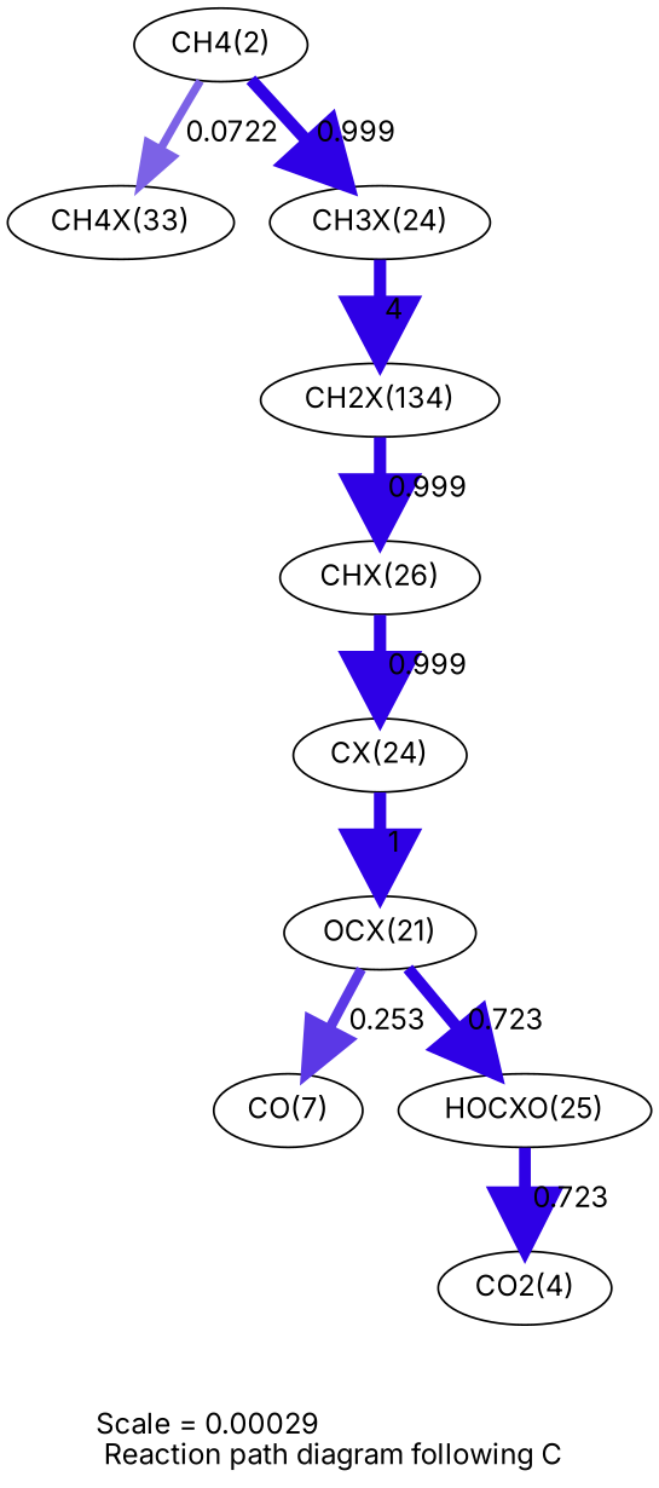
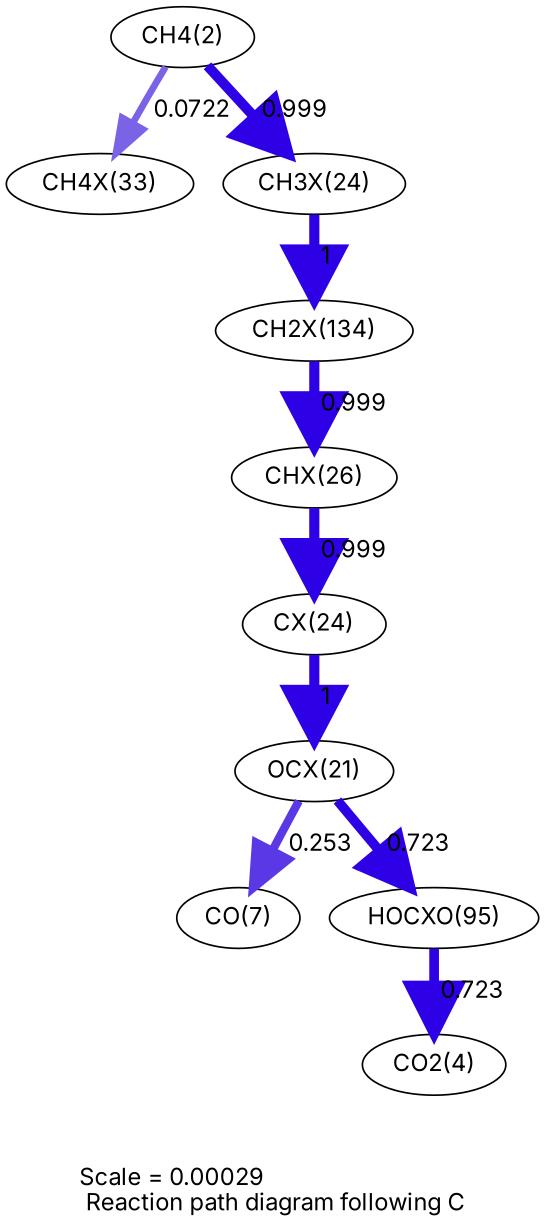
  digraph {
    fontname=Inter
    label="Scale = 0.00029\l Reaction path diagram following C"
    node [fontname=Inter]
    edge [arrowsize=3 color="0.7, 1.5, 0.9" fontname=Inter penwidth=6]
    n1 [label="CH4(2)"]
    n2 [label="CH4X(33)"]
    n3 [label="CH3X(24)"]
    n4 [label="CH2X(134)"]
    n5 [label="CHX(26)"]
    n6 [label="CX(24)"]
    n7 [label="OCX(21)"]
    n8 [label="CO(7)"]
-   n9 [label="HOCXO(25)"]
+   n9 [label="HOCXO(95)"]
    n10 [label="CO2(4)"]
    n1 -> n2 [arrowsize=2.01 color="0.7, 0.572, 0.9" label=" 0.0722" penwidth=4.02]
    n1 -> n3 [label=" 0.999"]
-   n3 -> n4 [label=" 4"]
+   n3 -> n4 [label=" 1"]
    n4 -> n5 [label=" 0.999"]
    n5 -> n6 [label=" 0.999"]
    n6 -> n7 [label=" 1"]
    n7 -> n8 [arrowsize=2.48 color="0.7, 0.753, 0.9" label=" 0.253" penwidth=4.96]
    n7 -> n9 [arrowsize=2.88 color="0.7, 1.22, 0.9" label=" 0.723" penwidth=5.75]
    n9 -> n10 [arrowsize=2.88 color="0.7, 1.22, 0.9" label=" 0.723" penwidth=5.75]
  }
